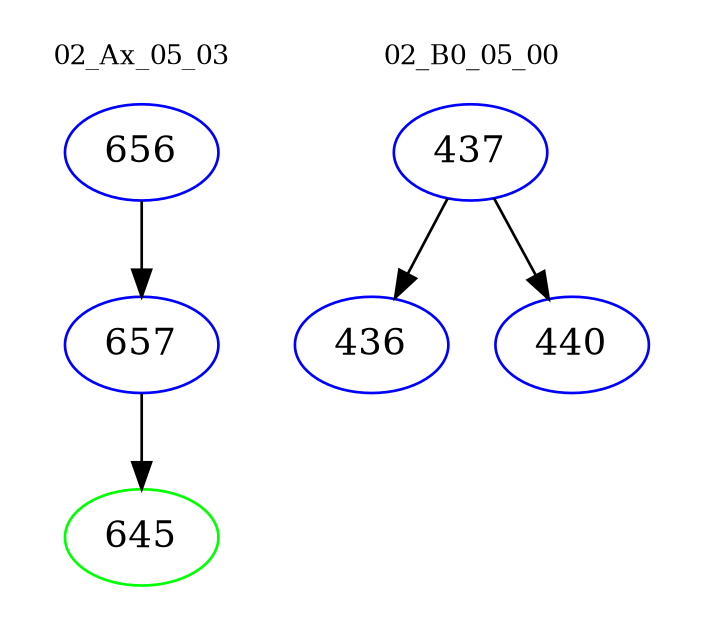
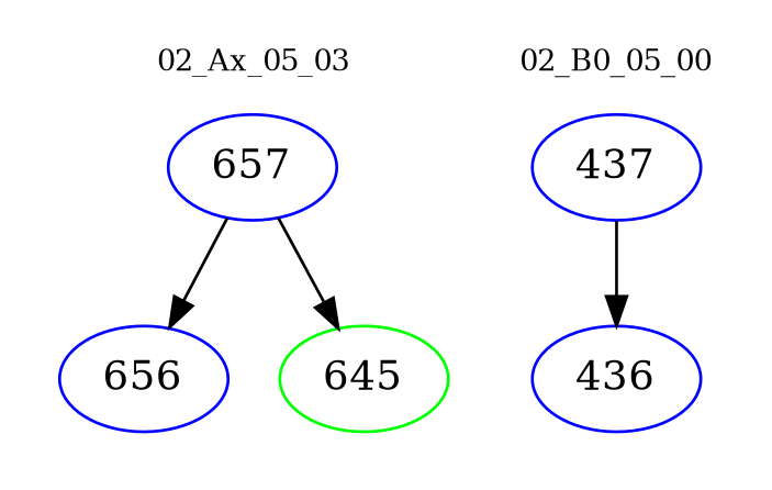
  digraph {
    node [color=blue]
    edge [color=black]
    n1 [label=657]
    n2 [label=656]
    n3 [color=green label=645]
    n4 [label=437]
    n5 [label=436]
-   n6 [label=440]
    subgraph cluster_1 {
      color=white
      fontsize=10
      label="02_Ax_05_03"
      n1
      n2
      n3
    }
    subgraph cluster_2 {
      color=white
      fontsize=10
      label="02_B0_05_00"
      n4
      n5
-     n6
    }
-   n2 -> n1
+   n1 -> n2
    n1 -> n3
    n4 -> n5
-   n4 -> n6
  }
